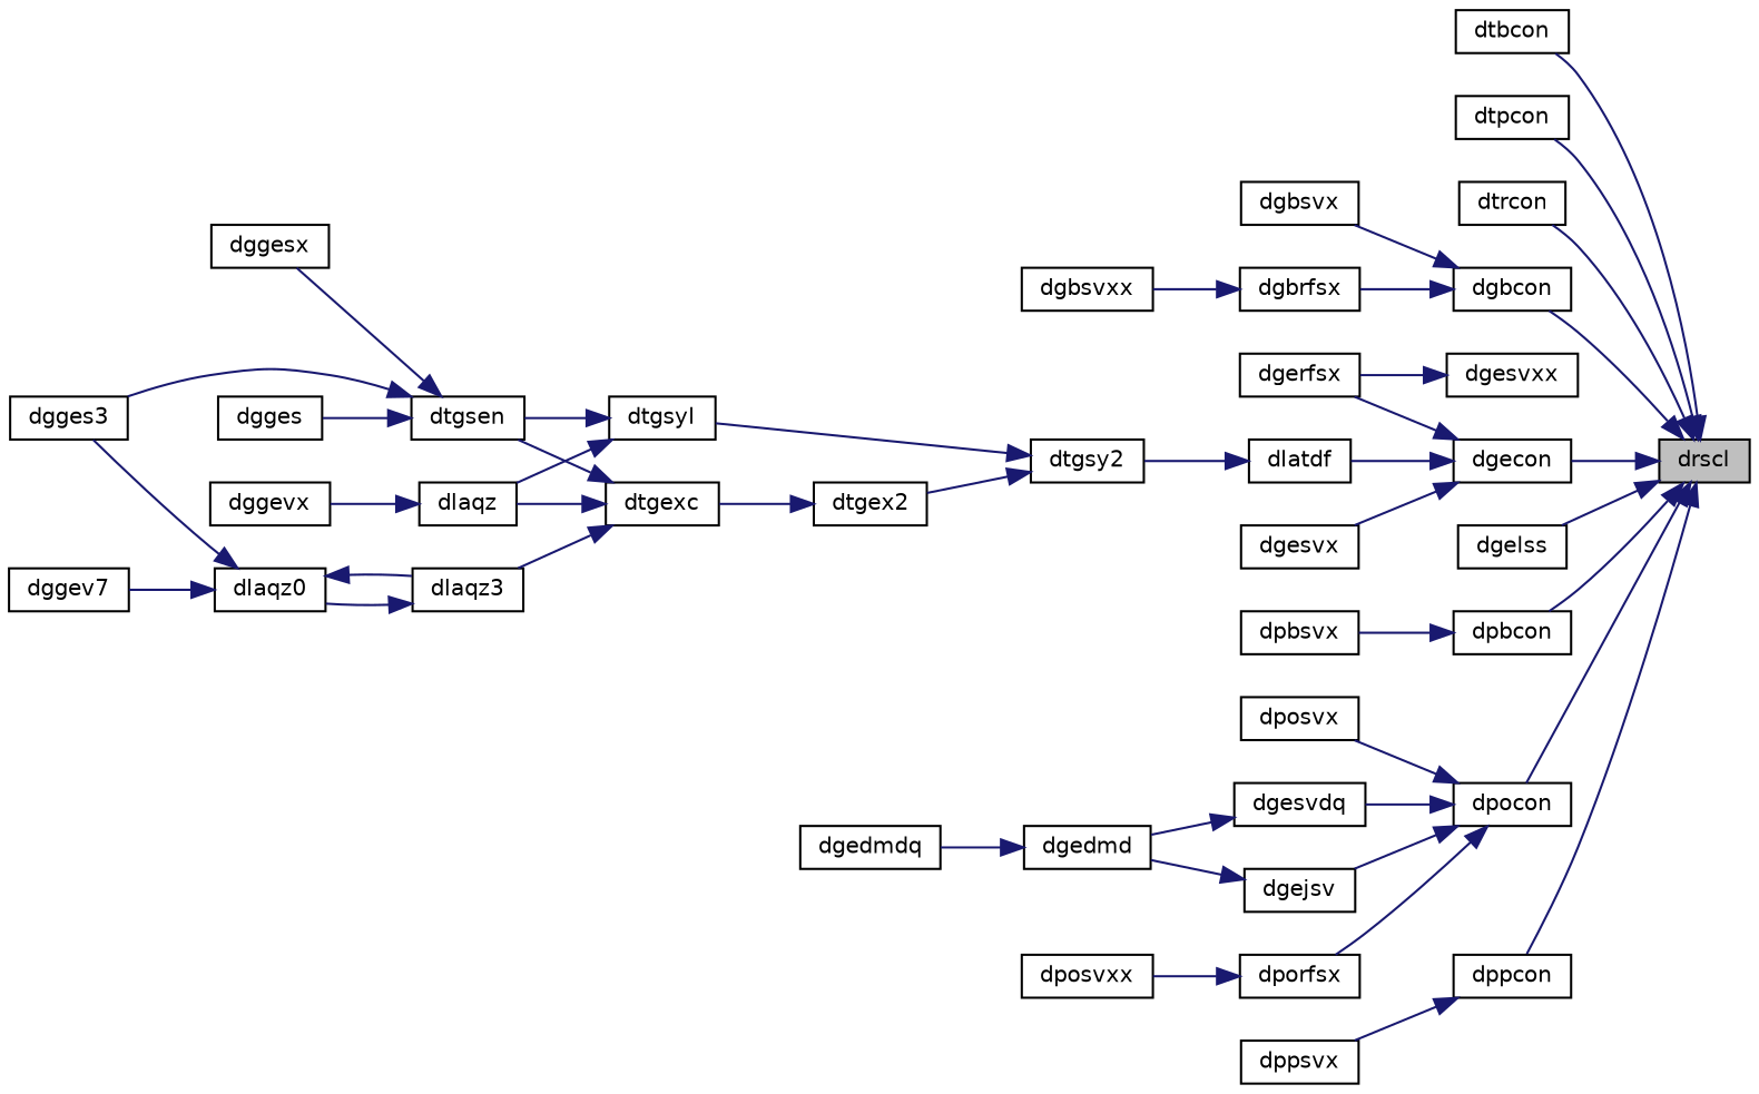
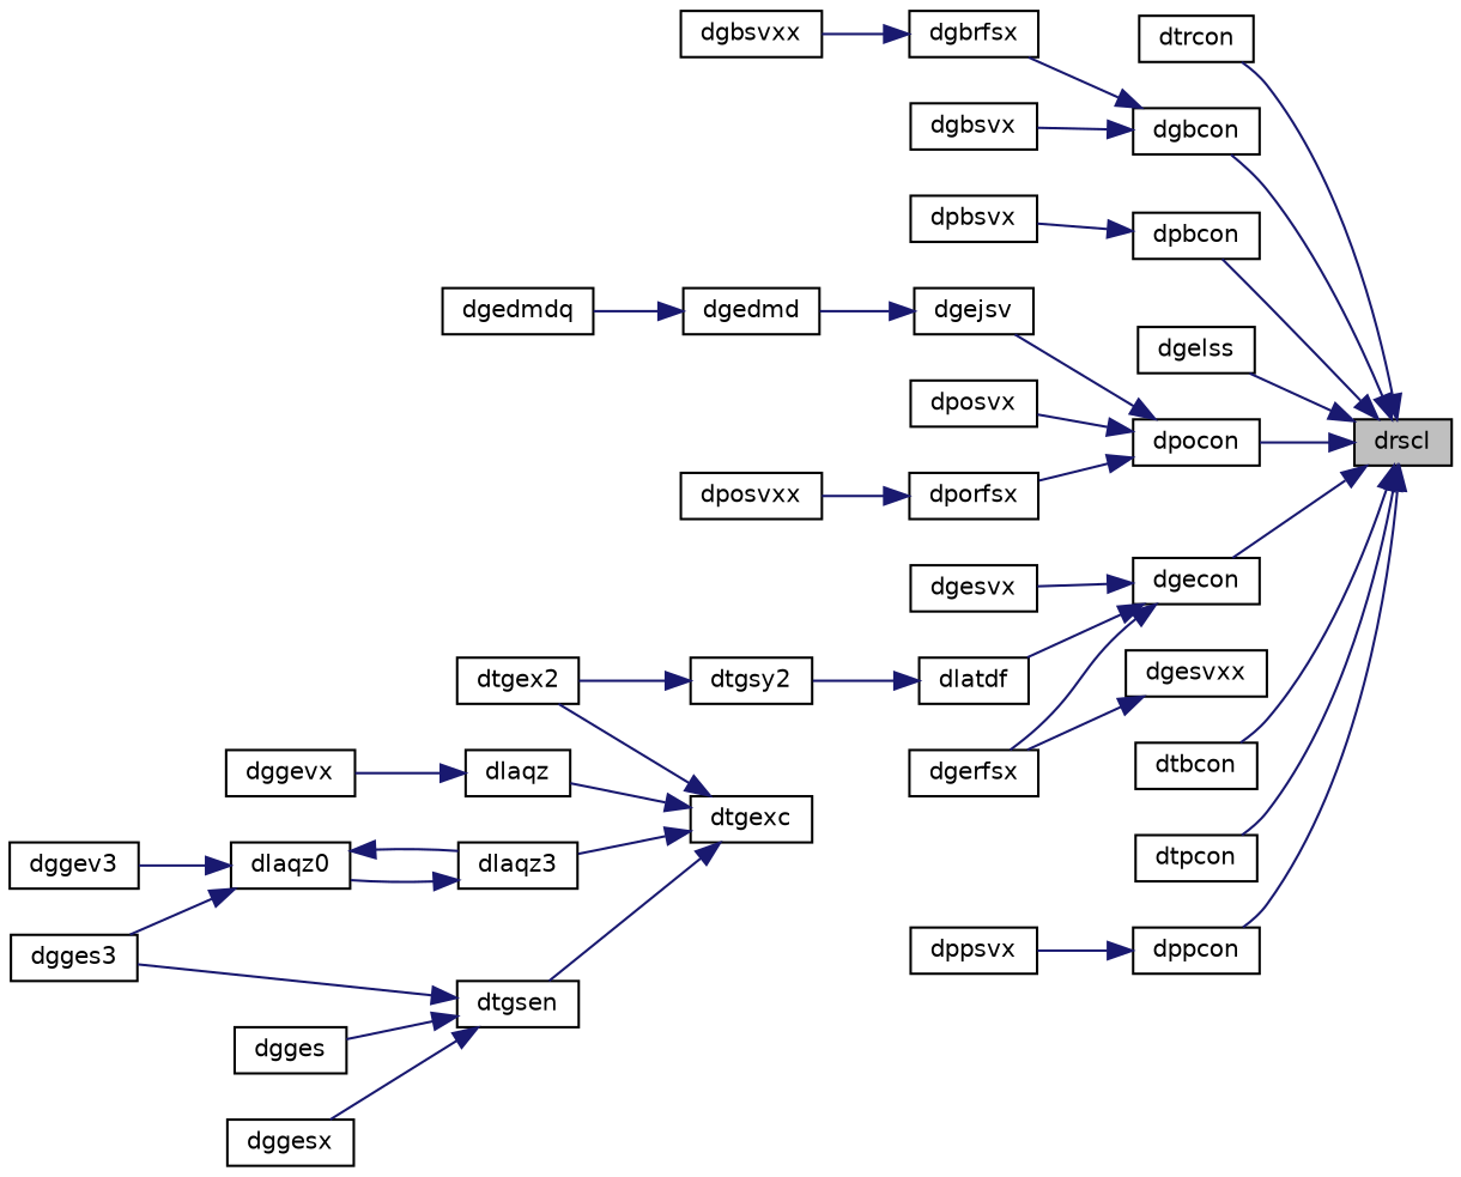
  digraph {
    rankdir=RL
    node [color=black fillcolor=white fontname=Helvetica fontsize=10 shape=record style=filled]
    edge [color=midnightblue dir=back fontname=Helvetica fontsize=10 labelfontname=Helvetica labelfontsize=10 style=solid]
    n1 [fillcolor=grey75 fontcolor=black height=0.2 label=drscl width=0.4]
    n2 [height=0.2 label=dgbcon width=0.4]
    n3 [height=0.2 label=dgecon width=0.4]
    n4 [height=0.2 label=dgelss width=0.4]
    n5 [height=0.2 label=dpbcon width=0.4]
    n6 [height=0.2 label=dpocon width=0.4]
    n7 [height=0.2 label=dppcon width=0.4]
    n8 [height=0.2 label=dtbcon width=0.4]
    n9 [height=0.2 label=dtpcon width=0.4]
    n10 [height=0.2 label=dtrcon width=0.4]
    n11 [height=0.2 label=dgbrfsx width=0.4]
    n12 [height=0.2 label=dgbsvx width=0.4]
    n13 [height=0.2 label=dgerfsx width=0.4]
    n14 [height=0.2 label=dgesvx width=0.4]
    n15 [height=0.2 label=dlatdf width=0.4]
    n16 [height=0.2 label=dpbsvx width=0.4]
    n17 [height=0.2 label=dgejsv width=0.4]
-   n18 [height=0.2 label=dgesvdq width=0.4]
    n19 [height=0.2 label=dporfsx width=0.4]
    n20 [height=0.2 label=dposvx width=0.4]
    n21 [height=0.2 label=dppsvx width=0.4]
    n22 [height=0.2 label=dgbsvxx width=0.4]
    n23 [height=0.2 label=dtgsy2 width=0.4]
    n24 [height=0.2 label=dgesvxx width=0.4]
    n25 [height=0.2 label=dtgex2 width=0.4]
-   n26 [height=0.2 label=dtgsyl width=0.4]
    n27 [height=0.2 label=dtgexc width=0.4]
    n28 [height=0.2 label=dtgsen width=0.4]
    n29 [height=0.2 label=dlaqz width=0.4]
    n30 [height=0.2 label=dlaqz3 width=0.4]
    n31 [height=0.2 label=dlaqz0 width=0.4]
    n32 [height=0.2 label=dgges3 width=0.4]
    n33 [height=0.2 label=dgges width=0.4]
    n34 [height=0.2 label=dggesx width=0.4]
    n35 [height=0.2 label=dggevx width=0.4]
-   n36 [height=0.2 label=dggev7 width=0.4]
+   n36 [height=0.2 label=dggev3 width=0.4]
    n37 [height=0.2 label=dgedmd width=0.4]
    n38 [height=0.2 label=dposvxx width=0.4]
    n39 [height=0.2 label=dgedmdq width=0.4]
    n1 -> n2
    n1 -> n3
    n1 -> n4
    n1 -> n5
    n1 -> n6
    n1 -> n7
    n1 -> n8
    n1 -> n9
    n1 -> n10
    n2 -> n11
    n2 -> n12
    n3 -> n13
    n3 -> n14
    n3 -> n15
    n5 -> n16
    n6 -> n17
-   n6 -> n18
    n6 -> n19
    n6 -> n20
    n7 -> n21
    n11 -> n22
    n15 -> n23
    n17 -> n37
-   n18 -> n37
    n19 -> n38
    n23 -> n25
-   n23 -> n26
    n24 -> n13
-   n25 -> n27
-   n26 -> n28
-   n26 -> n29
+   n27 -> n25
    n27 -> n28
    n27 -> n29
    n27 -> n30
    n28 -> n32
    n28 -> n33
    n28 -> n34
    n29 -> n35
    n30 -> n31
    n31 -> n30
    n31 -> n32
    n31 -> n36
    n37 -> n39
  }
